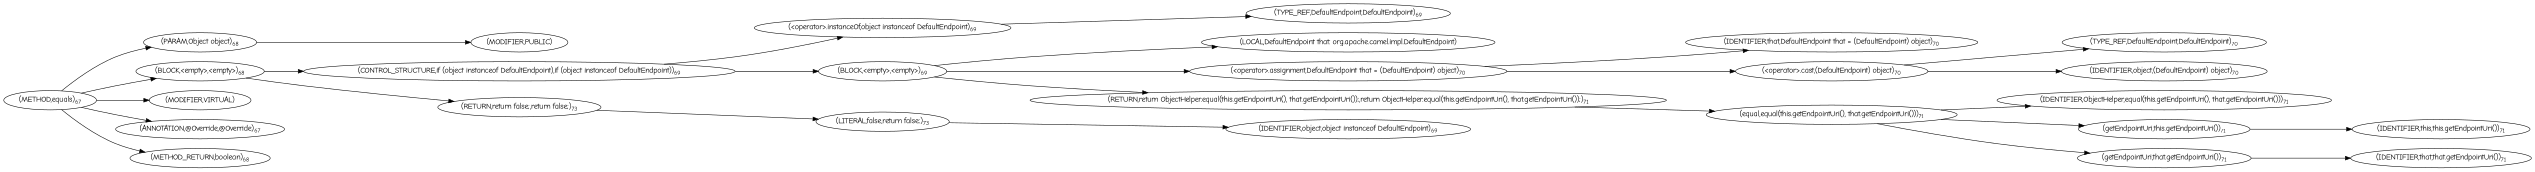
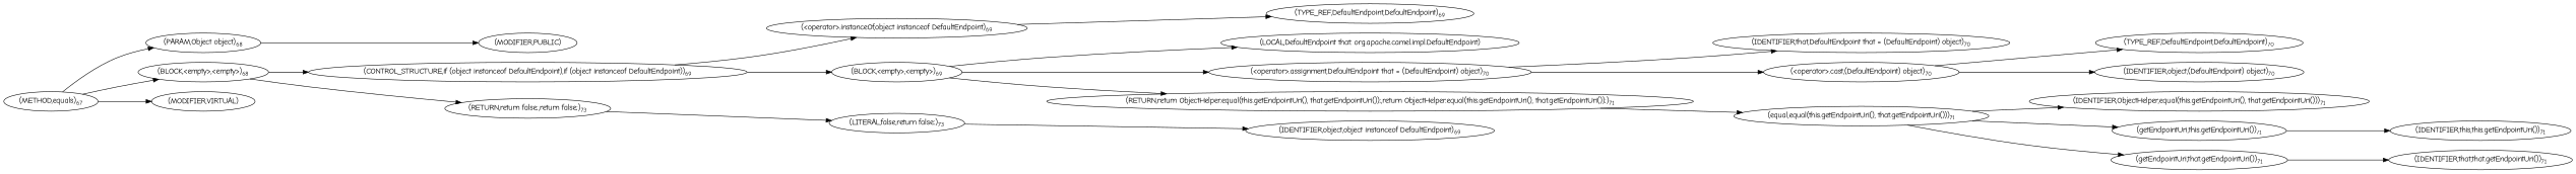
  digraph {
    fontname="Comic Neue"
    rankdir=LR
    node [fontname="Comic Neue"]
    edge [fontname="Comic Neue"]
    n1 [label=<(METHOD,equals)<SUB>67</SUB>>]
    n2 [label=<(PARAM,Object object)<SUB>68</SUB>>]
    n3 [label=<(BLOCK,&lt;empty&gt;,&lt;empty&gt;)<SUB>68</SUB>>]
    n4 [label=<(MODIFIER,VIRTUAL)>]
-   n5 [label=<(ANNOTATION,@Override,@Override)<SUB>67</SUB>>]
-   n6 [label=<(METHOD_RETURN,boolean)<SUB>68</SUB>>]
    n7 [label=<(MODIFIER,PUBLIC)>]
    n8 [label=<(CONTROL_STRUCTURE,if (object instanceof DefaultEndpoint),if (object instanceof DefaultEndpoint))<SUB>69</SUB>>]
    n9 [label=<(RETURN,return false;,return false;)<SUB>73</SUB>>]
    n10 [label=<(&lt;operator&gt;.instanceOf,object instanceof DefaultEndpoint)<SUB>69</SUB>>]
    n11 [label=<(BLOCK,&lt;empty&gt;,&lt;empty&gt;)<SUB>69</SUB>>]
    n12 [label=<(LITERAL,false,return false;)<SUB>73</SUB>>]
    n13 [label=<(TYPE_REF,DefaultEndpoint,DefaultEndpoint)<SUB>69</SUB>>]
    n14 [label=<(LOCAL,DefaultEndpoint that: org.apache.camel.impl.DefaultEndpoint)>]
    n15 [label=<(&lt;operator&gt;.assignment,DefaultEndpoint that = (DefaultEndpoint) object)<SUB>70</SUB>>]
    n16 [label=<(RETURN,return ObjectHelper.equal(this.getEndpointUri(), that.getEndpointUri());,return ObjectHelper.equal(this.getEndpointUri(), that.getEndpointUri());)<SUB>71</SUB>>]
    n17 [label=<(IDENTIFIER,object,object instanceof DefaultEndpoint)<SUB>69</SUB>>]
    n18 [label=<(IDENTIFIER,that,DefaultEndpoint that = (DefaultEndpoint) object)<SUB>70</SUB>>]
    n19 [label=<(&lt;operator&gt;.cast,(DefaultEndpoint) object)<SUB>70</SUB>>]
    n20 [label=<(equal,equal(this.getEndpointUri(), that.getEndpointUri()))<SUB>71</SUB>>]
    n21 [label=<(TYPE_REF,DefaultEndpoint,DefaultEndpoint)<SUB>70</SUB>>]
    n22 [label=<(IDENTIFIER,object,(DefaultEndpoint) object)<SUB>70</SUB>>]
    n23 [label=<(IDENTIFIER,ObjectHelper,equal(this.getEndpointUri(), that.getEndpointUri()))<SUB>71</SUB>>]
    n24 [label=<(getEndpointUri,this.getEndpointUri())<SUB>71</SUB>>]
    n25 [label=<(getEndpointUri,that.getEndpointUri())<SUB>71</SUB>>]
    n26 [label=<(IDENTIFIER,this,this.getEndpointUri())<SUB>71</SUB>>]
    n27 [label=<(IDENTIFIER,that,that.getEndpointUri())<SUB>71</SUB>>]
    n1 -> n2
    n1 -> n3
    n1 -> n4
-   n1 -> n5
-   n1 -> n6
    n2 -> n7
    n3 -> n8
    n3 -> n9
    n8 -> n10
    n8 -> n11
    n9 -> n12
    n10 -> n13
    n11 -> n14
    n11 -> n15
    n11 -> n16
    n12 -> n17
    n15 -> n18
    n15 -> n19
    n16 -> n20
    n19 -> n21
    n19 -> n22
    n20 -> n23
    n20 -> n24
    n20 -> n25
    n24 -> n26
    n25 -> n27
  }
